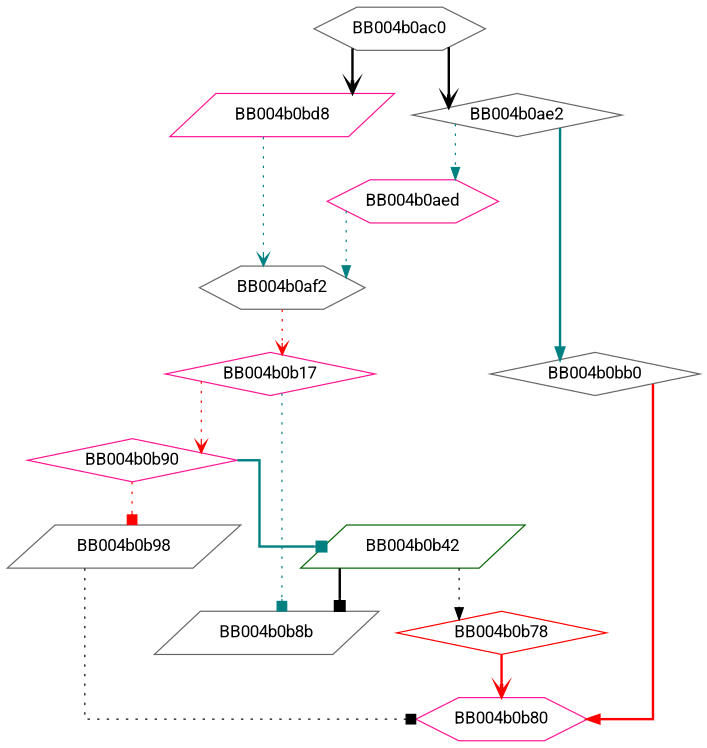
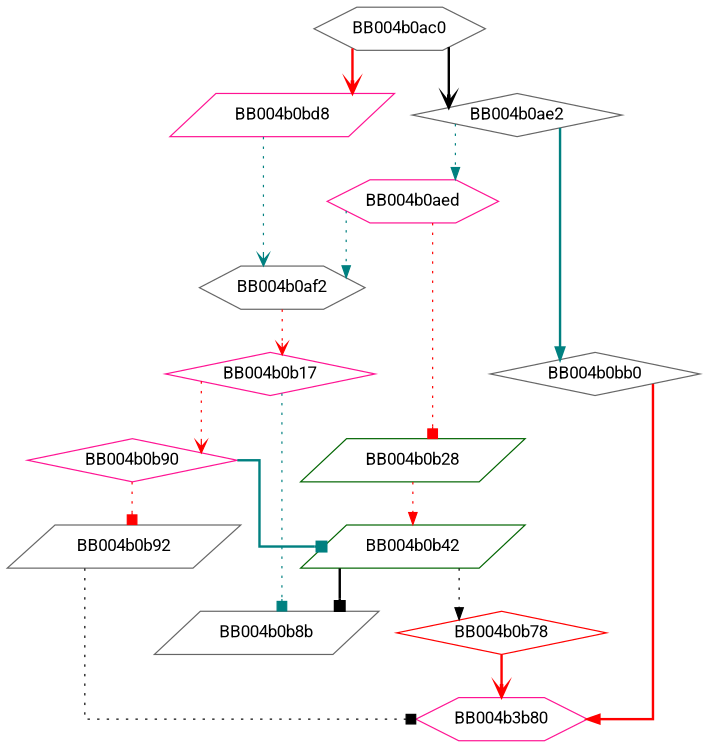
  digraph {
    fontname=Roboto
    splines=ortho
    node [color=gray40 fontname=Roboto shape=parallelogram]
    edge [arrowhead=vee color=red fontname=Roboto style=dotted]
    BB004b0ac0 [shape=hexagon]
    BB004b0bd8 [color=deeppink]
    BB004b0ae2 [shape=diamond]
    BB004b0af2 [shape=hexagon]
    BB004b0bb0 [shape=diamond]
    BB004b0aed [color=deeppink shape=hexagon]
    BB004b0b17 [color=deeppink shape=diamond]
    BB004b0b90 [color=deeppink shape=diamond]
    n9 [label=BB004b0b8b]
-   BB004b0b80 [color=deeppink shape=hexagon]
+   BB004b0b80 [color=deeppink shape=hexagon label=BB004b3b80]
+   BB004b0b28 [color=darkgreen]
    BB004b0b42 [color=darkgreen]
    BB004b0b78 [color=red shape=diamond]
-   BB004b0b98
-   BB004b0ac0 -> BB004b0bd8 [color=black style=bold]
+   BB004b0b98 [label=BB004b0b92]
+   BB004b0ac0 -> BB004b0bd8 [style=bold]
    BB004b0ac0 -> BB004b0ae2 [color=black style=bold]
    BB004b0bd8 -> BB004b0af2 [color=teal]
    BB004b0ae2 -> BB004b0bb0 [arrowhead=normal color=teal style=bold]
    BB004b0ae2 -> BB004b0aed [arrowhead=normal color=teal]
    BB004b0af2 -> BB004b0b17
    BB004b0bb0 -> BB004b0b80 [arrowhead=normal style=bold]
    BB004b0aed -> BB004b0af2 [arrowhead=normal color=teal]
+   BB004b0aed -> BB004b0b28 [arrowhead=box]
    BB004b0b17 -> BB004b0b90
    BB004b0b17 -> n9 [arrowhead=box color=teal]
    BB004b0b90 -> BB004b0b42 [arrowhead=box color=teal style=bold]
    BB004b0b90 -> BB004b0b98 [arrowhead=box]
+   BB004b0b28 -> BB004b0b42 [arrowhead=normal]
    BB004b0b42 -> n9 [arrowhead=box color=black style=bold]
    BB004b0b42 -> BB004b0b78 [arrowhead=normal color=black]
    BB004b0b78 -> BB004b0b80 [style=bold]
    BB004b0b98 -> BB004b0b80 [arrowhead=box color=black]
  }
